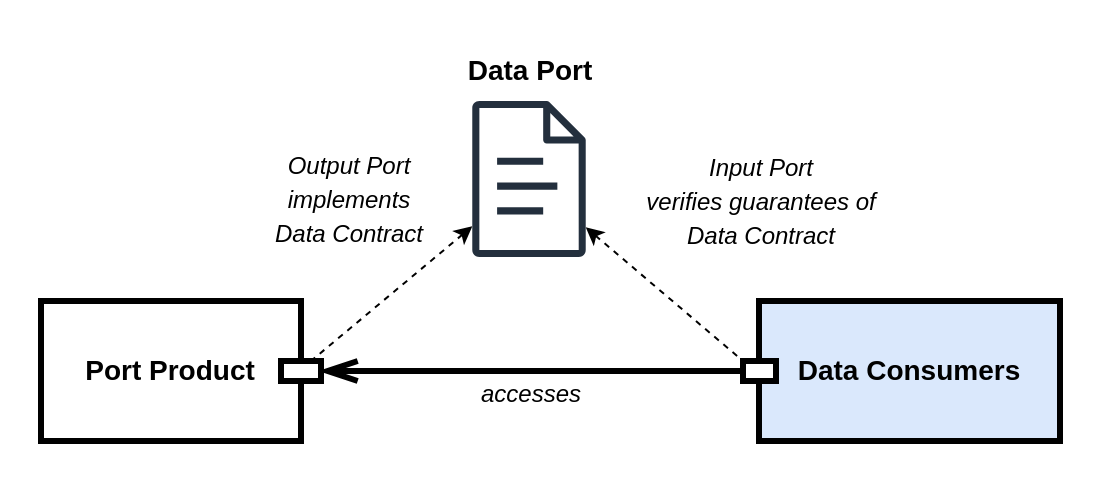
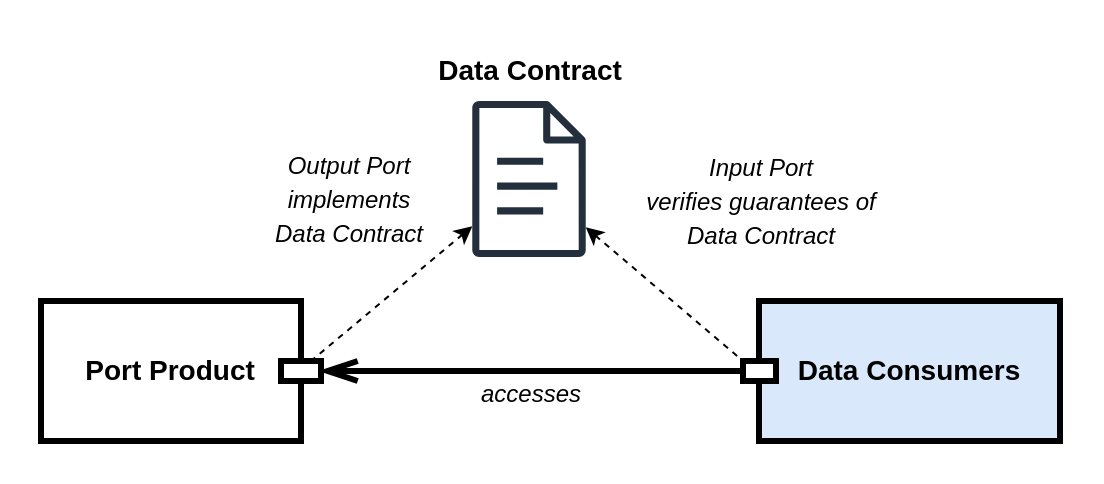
  <mxCell id="0" />
  <mxCell id="1" parent="0" />
  <mxCell id="2" value="" style="endArrow=openThin;html=1;rounded=0;strokeWidth=3;endFill=0;endSize=12;fontFamily=Helvetica;fontSize=14;entryX=1;entryY=0.5;entryDx=0;entryDy=0;" edge="1" parent="1" source="10" target="9"><mxGeometry width="50" height="50" relative="1" as="geometry"><mxPoint x="440" y="184" as="sourcePoint" /><mxPoint x="240" y="184" as="targetPoint" /></mxGeometry></mxCell>
  <mxCell id="3" value="accesses" style="edgeLabel;html=1;align=center;verticalAlign=middle;resizable=0;points=[];fontFamily=Helvetica;fontSize=12;fontStyle=2" vertex="1" connectable="0" parent="2"><mxGeometry x="-0.208" y="-2" relative="1" as="geometry"><mxPoint x="-23" y="13" as="offset" /></mxGeometry></mxCell>
  <mxCell id="4" value="" style="group;fontFamily=Helvetica;fontSize=14;" vertex="1" connectable="0" parent="1"><mxGeometry x="220" y="20" width="100" height="190" as="geometry" /></mxCell>
  <mxCell id="5" value="" style="outlineConnect=0;fontColor=#232F3E;gradientColor=none;fillColor=#232F3D;strokeColor=none;dashed=0;verticalLabelPosition=bottom;verticalAlign=top;align=center;html=1;fontSize=14;fontStyle=0;aspect=fixed;pointerEvents=1;shape=mxgraph.aws4.document;fontFamily=Helvetica;" vertex="1" parent="4"><mxGeometry x="15.5" y="30" width="57" height="78" as="geometry" /></mxCell>
- <mxCell id="6" value="&lt;b style=&quot;font-size: 14px;&quot;&gt;Data Port&lt;/b&gt;" style="text;html=1;strokeColor=none;fillColor=none;align=center;verticalAlign=middle;whiteSpace=wrap;rounded=0;fontFamily=Helvetica;fontSize=14;" vertex="1" parent="4"><mxGeometry x="-10" width="110" height="30" as="geometry" /></mxCell>
+ <mxCell id="6" value="&lt;b style=&quot;font-size: 14px;&quot;&gt;Data Contract&lt;/b&gt;" style="text;html=1;strokeColor=none;fillColor=none;align=center;verticalAlign=middle;whiteSpace=wrap;rounded=0;fontFamily=Helvetica;fontSize=14;" vertex="1" parent="4"><mxGeometry x="-10" width="110" height="30" as="geometry" /></mxCell>
  <mxCell id="7" value="Data Consumers" style="rounded=0;whiteSpace=wrap;html=1;fontFamily=Helvetica;fontStyle=1;strokeWidth=3;fontSize=14;fillColor=#dae8fc;" vertex="1" parent="1"><mxGeometry x="379" y="150" width="150.5" height="70" as="geometry" /></mxCell>
  <mxCell id="8" value="Port Product" style="rounded=0;whiteSpace=wrap;html=1;fontFamily=Helvetica;fontStyle=1;strokeWidth=3;fontSize=14;" vertex="1" parent="1"><mxGeometry x="20" y="150" width="130" height="70" as="geometry" /></mxCell>
  <mxCell id="9" value="" style="rounded=0;whiteSpace=wrap;html=1;strokeWidth=3;fontFamily=Helvetica;fontSize=14;fontStyle=1" vertex="1" parent="1"><mxGeometry x="140" y="180" width="20" height="10" as="geometry" /></mxCell>
  <mxCell id="10" value="" style="rounded=0;whiteSpace=wrap;html=1;strokeWidth=3;fontFamily=Helvetica;fontSize=14;" vertex="1" parent="1"><mxGeometry x="371" y="180" width="16.5" height="10" as="geometry" /></mxCell>
  <mxCell id="11" value="&lt;font size=&quot;1&quot; style=&quot;&quot;&gt;&lt;i style=&quot;font-size: 12px;&quot;&gt;Output Port &lt;br&gt;implements&lt;br&gt;Data Contract&lt;br&gt;&lt;/i&gt;&lt;/font&gt;" style="rounded=0;orthogonalLoop=1;jettySize=auto;html=1;dashed=1;startArrow=classic;startFill=1;endArrow=none;endFill=0;fontFamily=Helvetica;fontSize=14;entryX=0.75;entryY=0;entryDx=0;entryDy=0;" edge="1" parent="1" source="5" target="9"><mxGeometry x="-0.284" y="-50" relative="1" as="geometry"><mxPoint x="284" y="220" as="targetPoint" /><mxPoint as="offset" /></mxGeometry></mxCell>
  <mxCell id="12" value="&lt;font size=&quot;1&quot; style=&quot;&quot;&gt;&lt;i style=&quot;font-size: 12px;&quot;&gt;Input Port&lt;br&gt;verifies guarantees of&lt;br&gt;Data Contract&lt;br&gt;&lt;/i&gt;&lt;/font&gt;" style="rounded=0;orthogonalLoop=1;jettySize=auto;html=1;dashed=1;startArrow=classic;startFill=1;endArrow=none;endFill=0;fontFamily=Helvetica;fontSize=14;entryX=0;entryY=0;entryDx=0;entryDy=0;" edge="1" parent="1" source="5" target="10"><mxGeometry x="0.129" y="67" relative="1" as="geometry"><mxPoint x="165" y="190" as="targetPoint" /><mxPoint as="offset" /><mxPoint x="246" y="123" as="sourcePoint" /></mxGeometry></mxCell>
